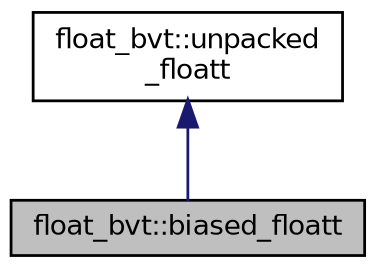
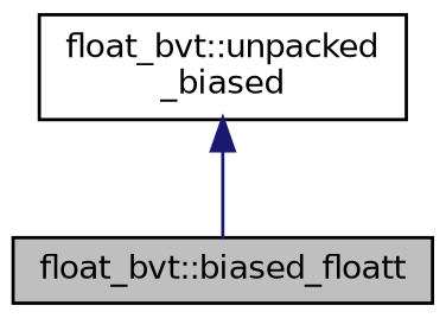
  digraph {
    node [color=black fontname=Helvetica fontsize=10 shape=record]
    n1 [fillcolor=grey75 fontcolor=black height=0.2 label="float_bvt::biased_floatt" style=filled width=0.4]
-   n2 [height=0.2 label="float_bvt::unpacked\l_floatt" width=0.4]
+   n2 [height=0.2 label="float_bvt::unpacked\l_biased" width=0.4]
    n2 -> n1 [color=midnightblue dir=back fontname=Helvetica fontsize=10 labelfontname=Helvetica labelfontsize=10 style=solid]
  }
